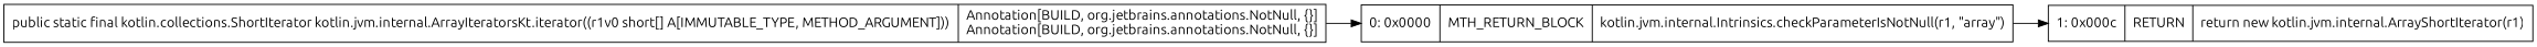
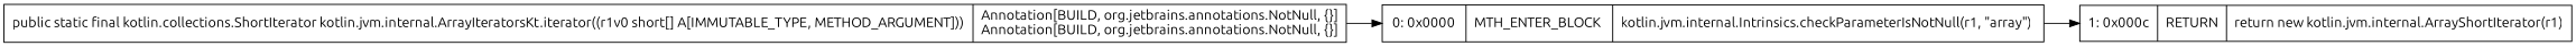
  digraph {
    rankdir=LR
    fontname=Ubuntu
    node [shape=record fontname=Ubuntu]
    edge [fontname=Ubuntu]
-   n1 [label="{0\:\ 0x0000|MTH_RETURN_BLOCK\l|kotlin.jvm.internal.Intrinsics.checkParameterIsNotNull(r1, \"array\")\l}"]
+   n1 [label="{0\:\ 0x0000|MTH_ENTER_BLOCK\l|kotlin.jvm.internal.Intrinsics.checkParameterIsNotNull(r1, \"array\")\l}"]
    n2 [label="{1\:\ 0x000c|RETURN\l|return new kotlin.jvm.internal.ArrayShortIterator(r1)\l}"]
    n3 [label="{public static final kotlin.collections.ShortIterator kotlin.jvm.internal.ArrayIteratorsKt.iterator((r1v0 short[] A[IMMUTABLE_TYPE, METHOD_ARGUMENT]))  | Annotation[BUILD, org.jetbrains.annotations.NotNull, \{\}]\lAnnotation[BUILD, org.jetbrains.annotations.NotNull, \{\}]\l}"]
    n1 -> n2
    n3 -> n1
  }
